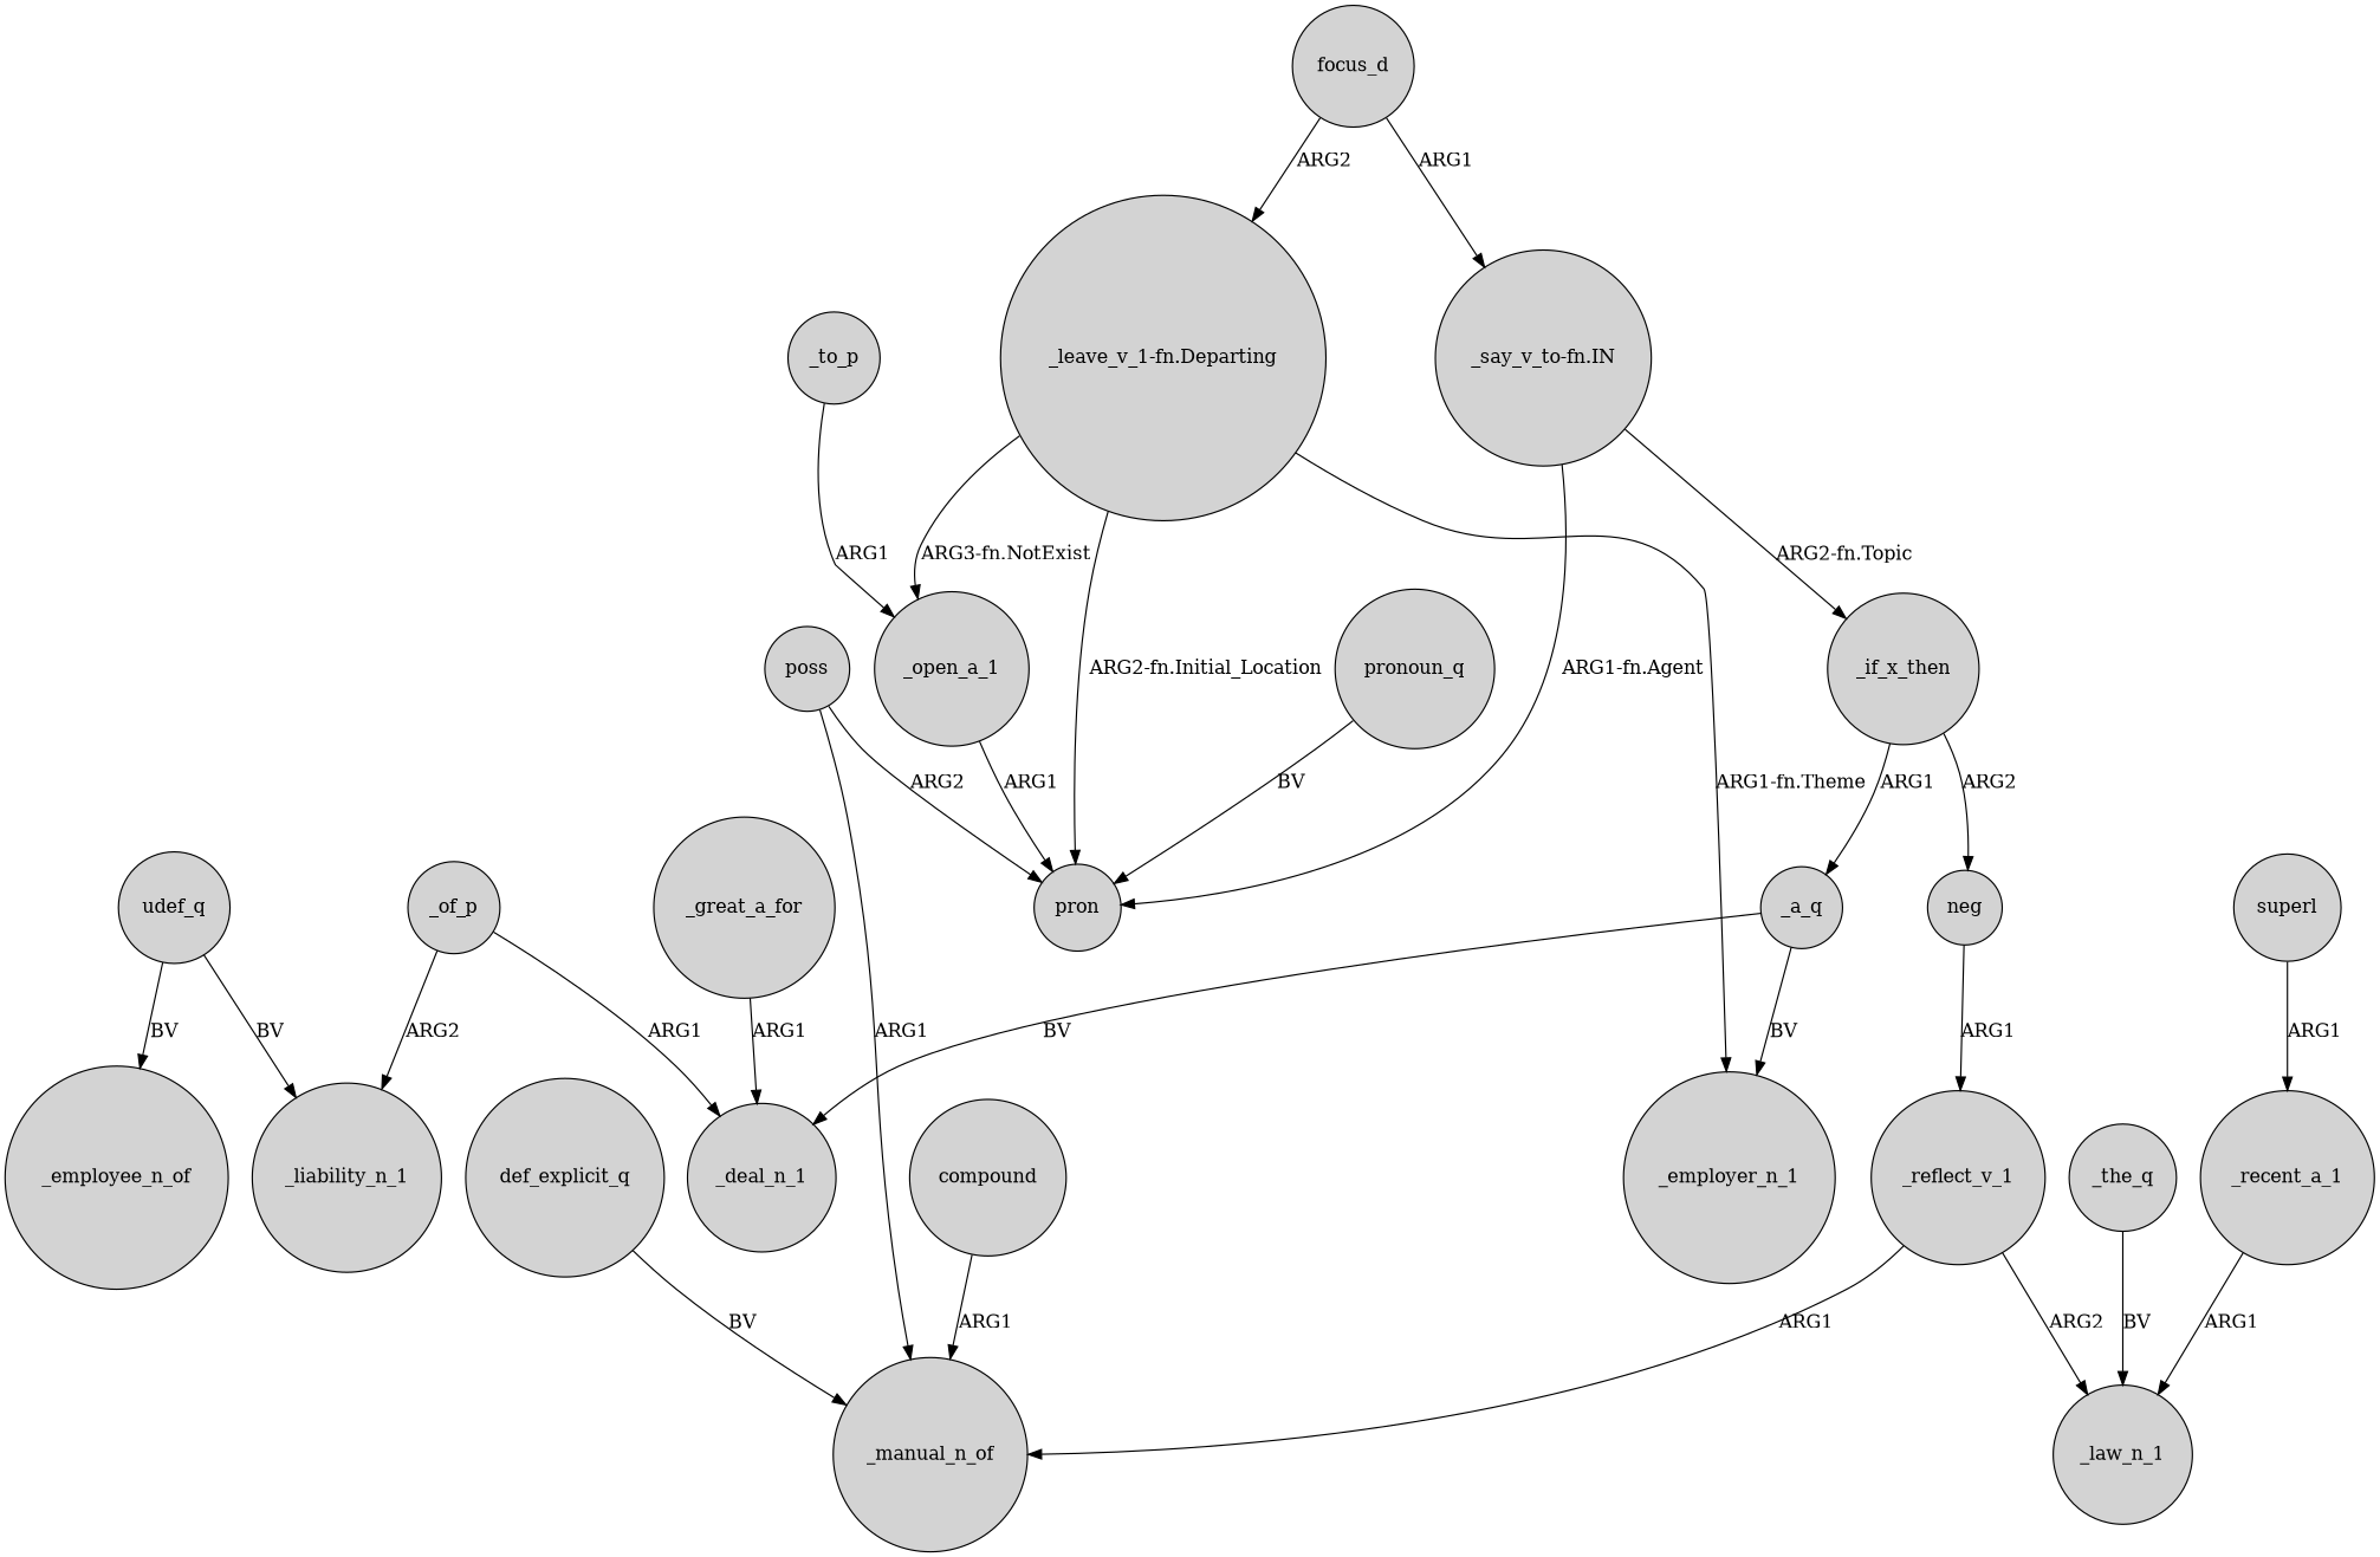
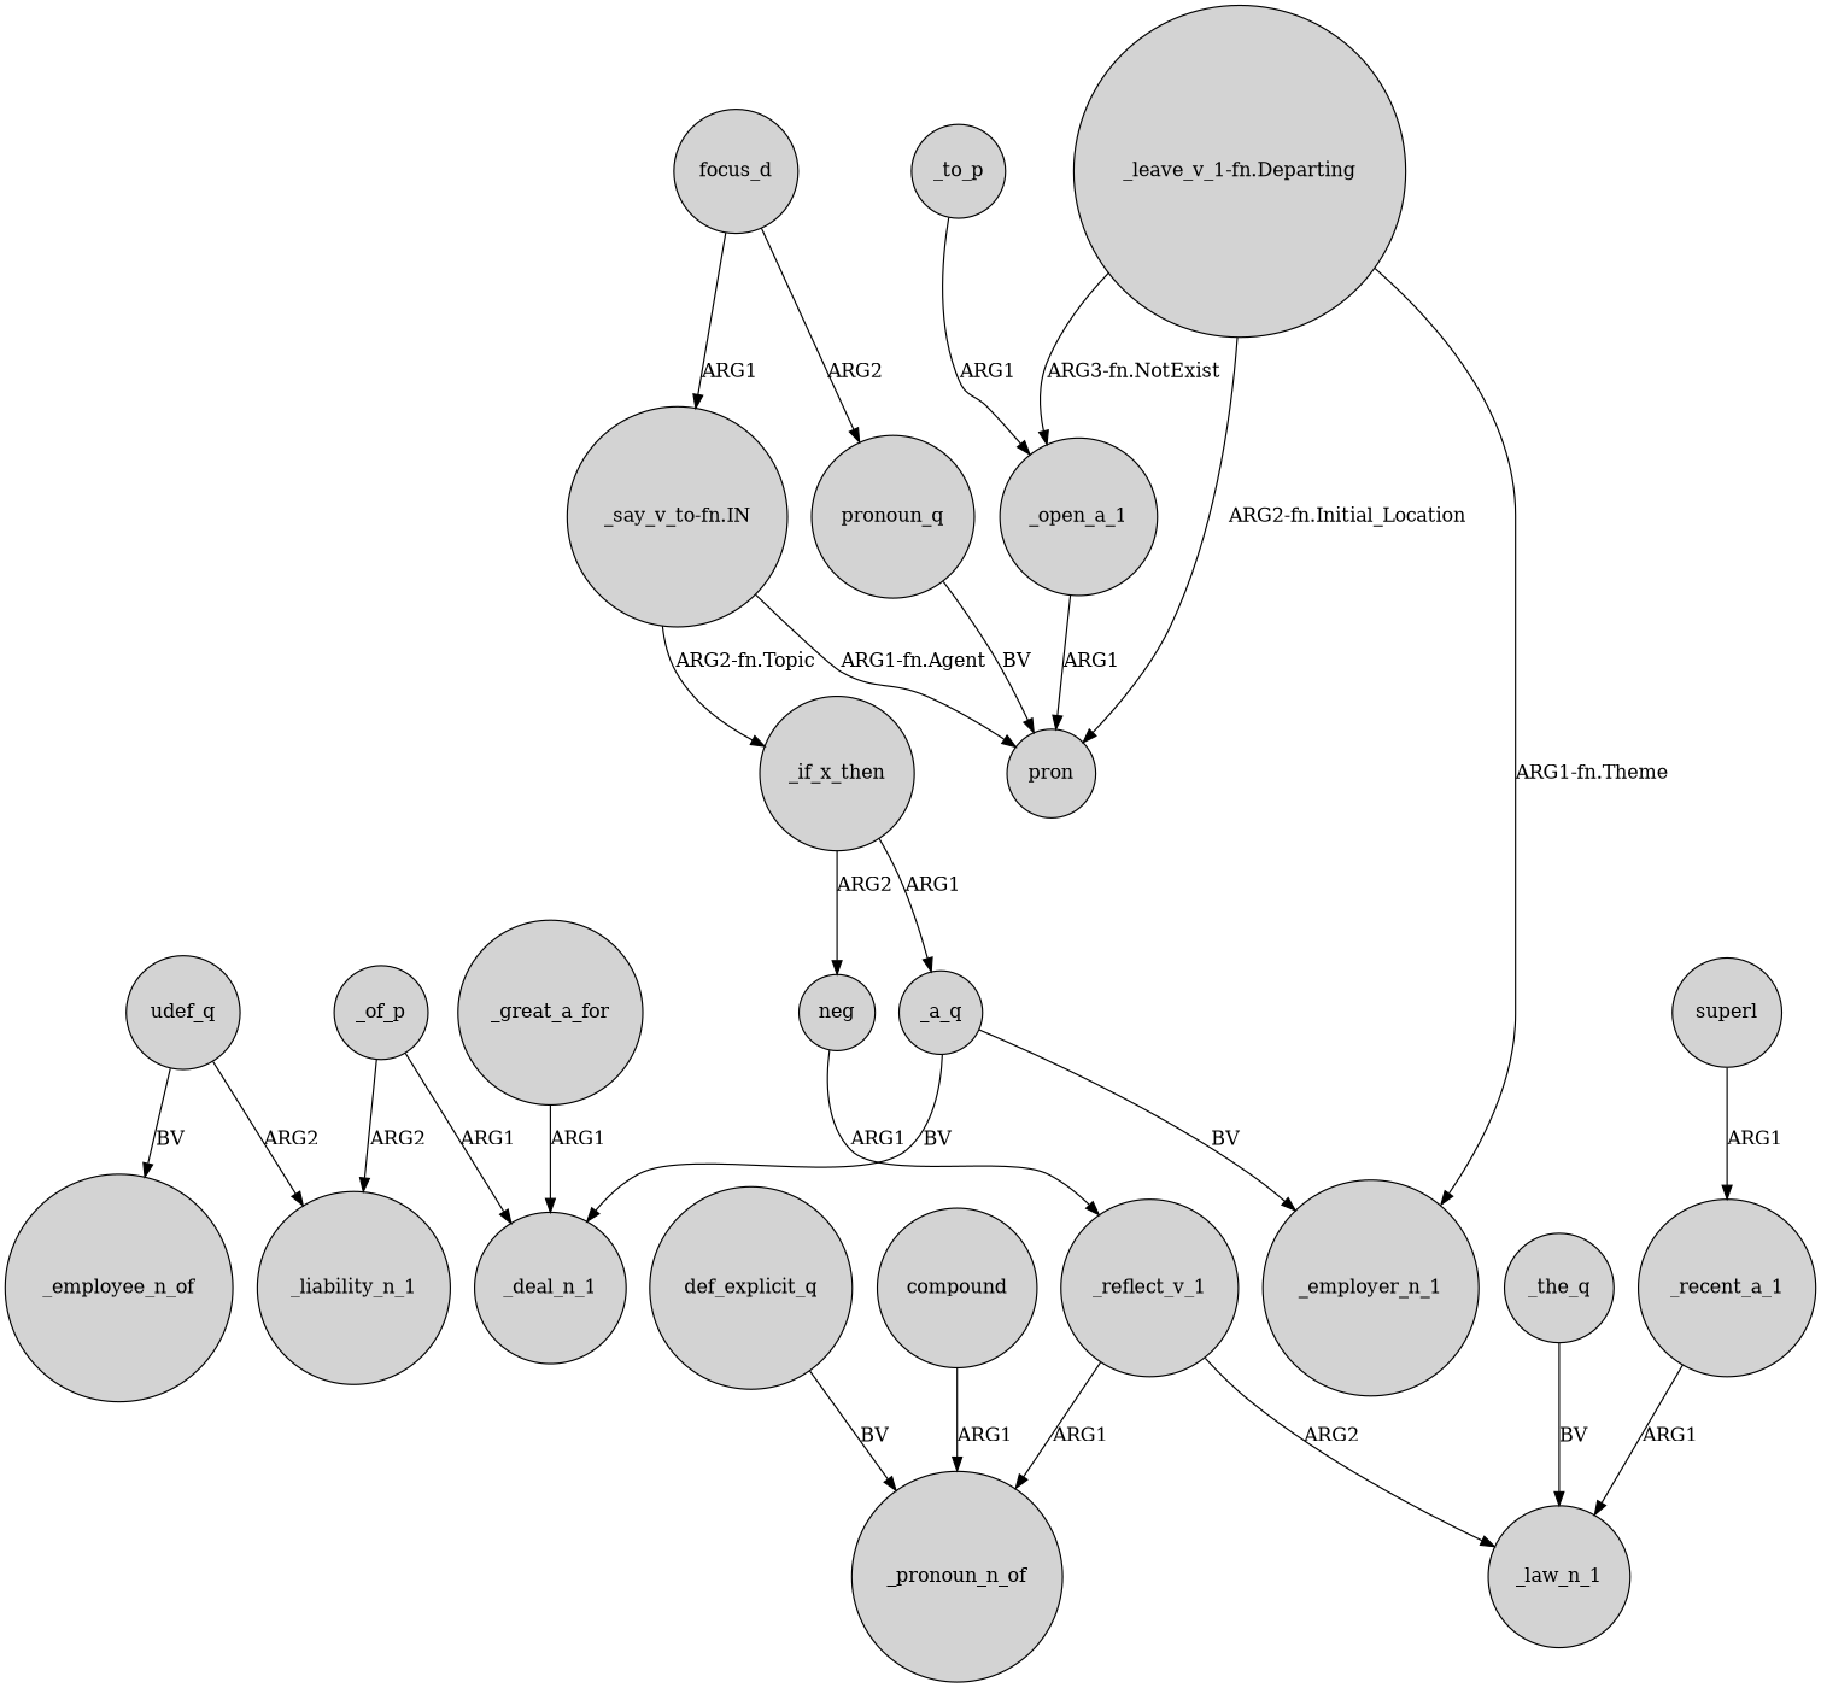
  digraph {
    node [shape=circle style=filled]
    udef_q
    _liability_n_1
    _employee_n_of
    _of_p
    _deal_n_1
-   poss
-   _manual_n_of
+   _manual_n_of [label=_pronoun_n_of]
    pron
    compound
    "_say_v_to-fn.IN"
    _if_x_then
    neg
    _a_q
    "_leave_v_1-fn.Departing"
    _open_a_1
    _employer_n_1
    _reflect_v_1
    focus_d
    superl
    _recent_a_1
    _law_n_1
    pronoun_q
    _to_p
    _the_q
    _great_a_for
    def_explicit_q
-   udef_q -> _liability_n_1 [label=BV]
+   udef_q -> _liability_n_1 [label=ARG2]
    udef_q -> _employee_n_of [label=BV]
    _of_p -> _liability_n_1 [label=ARG2]
    _of_p -> _deal_n_1 [label=ARG1]
-   poss -> _manual_n_of [label=ARG1]
-   poss -> pron [label=ARG2]
    compound -> _manual_n_of [label=ARG1]
    "_say_v_to-fn.IN" -> pron [label="ARG1-fn.Agent"]
    "_say_v_to-fn.IN" -> _if_x_then [label="ARG2-fn.Topic"]
    _if_x_then -> neg [label=ARG2]
    _if_x_then -> _a_q [label=ARG1]
    neg -> _reflect_v_1 [label=ARG1]
    _a_q -> _deal_n_1 [label=BV]
    _a_q -> _employer_n_1 [label=BV]
    "_leave_v_1-fn.Departing" -> pron [label="ARG2-fn.Initial_Location"]
    "_leave_v_1-fn.Departing" -> _open_a_1 [label="ARG3-fn.NotExist"]
    "_leave_v_1-fn.Departing" -> _employer_n_1 [label="ARG1-fn.Theme"]
    _open_a_1 -> pron [label=ARG1]
    _reflect_v_1 -> _manual_n_of [label=ARG1]
    _reflect_v_1 -> _law_n_1 [label=ARG2]
    focus_d -> "_say_v_to-fn.IN" [label=ARG1]
-   focus_d -> "_leave_v_1-fn.Departing" [label=ARG2]
+   focus_d -> pronoun_q [label=ARG2]
    superl -> _recent_a_1 [label=ARG1]
    _recent_a_1 -> _law_n_1 [label=ARG1]
    pronoun_q -> pron [label=BV]
    _to_p -> _open_a_1 [label=ARG1]
    _the_q -> _law_n_1 [label=BV]
    _great_a_for -> _deal_n_1 [label=ARG1]
    def_explicit_q -> _manual_n_of [label=BV]
  }
